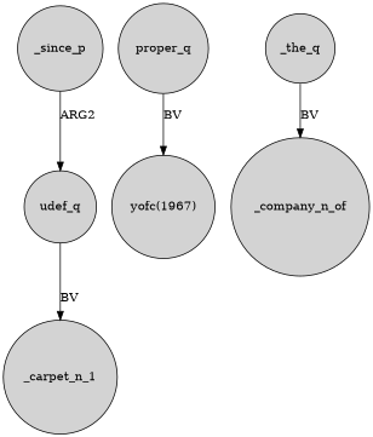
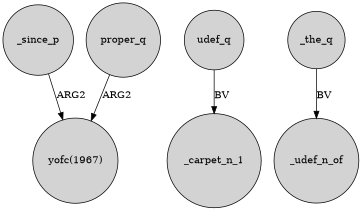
  digraph {
    node [shape=circle style=filled]
    _since_p
    "yofc(1967)"
    udef_q
    _carpet_n_1
    _the_q
-   _company_n_of
+   _company_n_of [label=_udef_n_of]
    proper_q
-   _since_p -> udef_q [label=ARG2]
+   _since_p -> "yofc(1967)" [label=ARG2]
    udef_q -> _carpet_n_1 [label=BV]
    _the_q -> _company_n_of [label=BV]
-   proper_q -> "yofc(1967)" [label=BV]
+   proper_q -> "yofc(1967)" [label=ARG2]
  }
